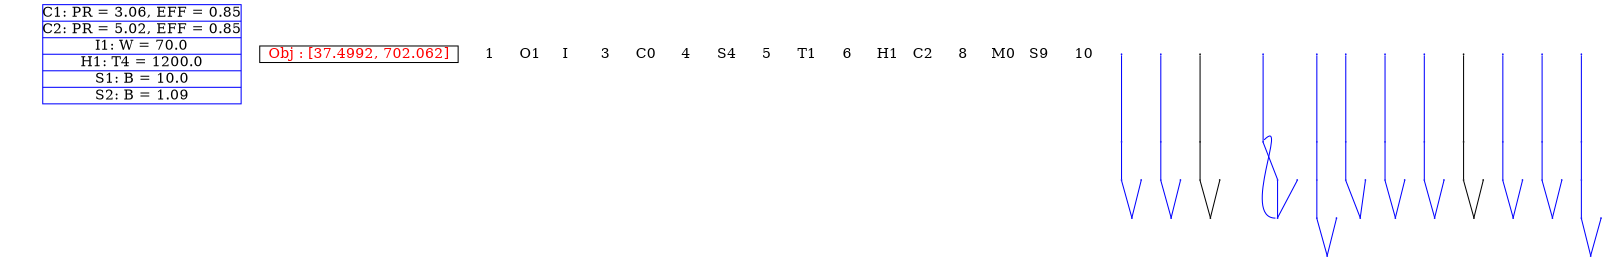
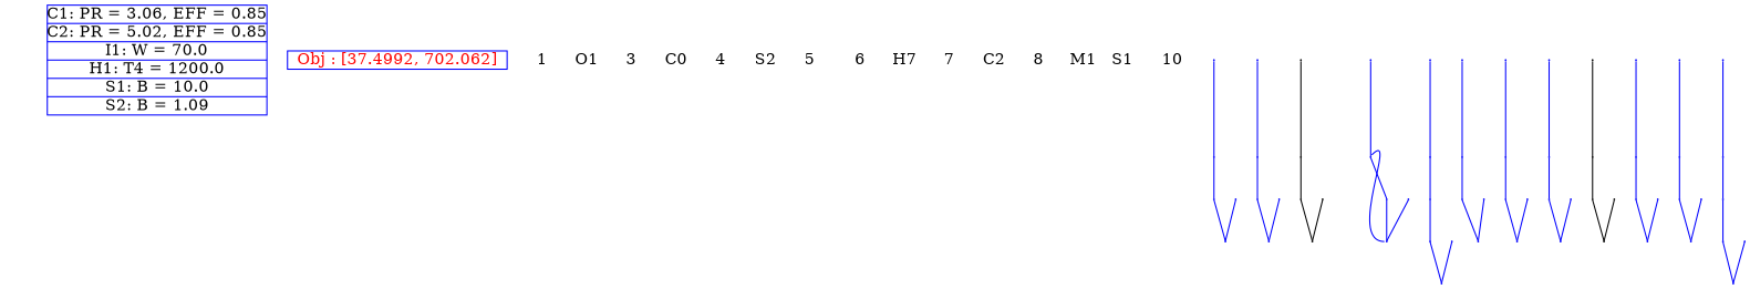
  graph {
    node [color=blue fixedsize=true shape=point]
    edge [color=blue]
    sizeNode1 [color=white height=0.01 width=0.01]
    sizeNode2 [color=white height=0.01 width=0.01]
    n3 [height=1.3333333333333333 label="{C1:  PR = 3.06, EFF = 0.85|C2:  PR = 5.02, EFF = 0.85|I1:  W = 70.0|H1:  T4 = 1200.0|S1:  B = 10.0|S2:  B = 1.09}" shape=record width=2.6666666666666665]
-   n4 [color=black fontcolor=red height=0.2222222222222222 label="Obj : [37.4992, 702.062]" shape=box width=2.6666666666666665]
+   n4 [fontcolor=red height=0.2222222222222222 label="Obj : [37.4992, 702.062]" shape=box width=2.6666666666666665]
    1 [color=white height=0 shape=box width=0 fixedsize=""]
    n6 [color=white height=0.2222222222222222 label=O1 shape=box style=filled width=0.2222222222222222]
-   n7 [color=white height=0.2222222222222222 label=I shape=box style=filled width=0.2222222222222222]
    3 [color=white height=0 shape=box width=0 fixedsize=""]
    n9 [color=white height=0.2222222222222222 label=C0 shape=box style=filled width=0.2222222222222222]
    4 [color=white height=0 shape=box width=0 fixedsize=""]
-   n11 [color=white height=0.2222222222222222 label=S4 shape=box style=filled width=0.2222222222222222]
+   n11 [color=white height=0.2222222222222222 label=S2 shape=box style=filled width=0.2222222222222222]
    5 [color=white height=0 shape=box width=0 fixedsize=""]
-   n13 [color=white height=0.2222222222222222 label=T1 shape=box style=filled width=0.2222222222222222]
    6 [color=white height=0 shape=box width=0 fixedsize=""]
-   n15 [color=white height=0.2222222222222222 label=H1 shape=box style=filled width=0.2222222222222222]
+   n15 [color=white height=0.2222222222222222 label=H7 shape=box style=filled width=0.2222222222222222]
+   7 [color=white height=0 shape=box width=0 fixedsize=""]
    n17 [color=white height=0.2222222222222222 label=C2 shape=box style=filled width=0.2222222222222222]
    8 [color=white height=0 shape=box width=0 fixedsize=""]
-   n19 [color=white height=0.2222222222222222 label=M0 shape=box style=filled width=0.2222222222222222]
-   n20 [color=white height=0.2222222222222222 label=S9 shape=box style=filled width=0.2222222222222222]
+   n19 [color=white height=0.2222222222222222 label=M1 shape=box style=filled width=0.2222222222222222]
+   n20 [color=white height=0.2222222222222222 label=S1 shape=box style=filled width=0.2222222222222222]
    10 [color=white height=0 shape=box width=0 fixedsize=""]
    "1_e" [height=0.01 width=0.01]
    "1s_e" [height=0.01 width=0.01]
    blankNode275 [height=0.01 width=0.01]
    C1t_nw [height=0.01 width=0.01]
    C1_nw [height=0.01 width=0.01]
    C1_ne [height=0.01 width=0.01]
    C1s_ne [height=0.01 width=0.01]
    blankNode276 [height=0.01 width=0.01]
    S2t_w [height=0.01 width=0.01]
    S2_w [height=0.01 width=0.01]
    C1_e [color=black height=0.01 width=0.01]
    C1s_e [color=black height=0.01 width=0.01]
    blankNode277 [color=black height=0.01 width=0.01]
    T1t_w [color=black height=0.01 width=0.01]
    T1_w [color=black height=0.01 width=0.01]
    S2_ne [height=0.01 width=0.01]
    S2s_ne [height=0.01 width=0.01]
    H1t_w [height=0.01 width=0.01]
    blankNode278 [height=0.01 width=0.01]
    H1_w [height=0.01 width=0.01]
    S2_se [height=0.01 width=0.01]
    S2s_se [height=0.01 width=0.01]
    blankNode279 [height=0.01 width=0.01]
    blankNode280 [height=0.01 width=0.01]
    C2_nw [height=0.01 width=0.01]
    C2t_nw [height=0.01 width=0.01]
    H1_e [height=0.01 width=0.01]
    H1s_e [height=0.01 width=0.01]
    blankNode281 [height=0.01 width=0.01]
    M1t_nw [height=0.01 width=0.01]
    M1_nw [height=0.01 width=0.01]
    M1_e [height=0.01 width=0.01]
    M1s_e [height=0.01 width=0.01]
    blankNode282 [height=0.01 width=0.01]
    T1t_nw [height=0.01 width=0.01]
    T1_nw [height=0.01 width=0.01]
    T1_ne [height=0.01 width=0.01]
    T1s_ne [height=0.01 width=0.01]
    blankNode283 [height=0.01 width=0.01]
    S1t_w [height=0.01 width=0.01]
    S1_w [height=0.01 width=0.01]
    T1_e [color=black height=0.01 width=0.01]
    T1s_e [color=black height=0.01 width=0.01]
    blankNode284 [color=black height=0.01 width=0.01]
    C2t_w [color=black height=0.01 width=0.01]
    C2_w [color=black height=0.01 width=0.01]
    S1_ne [height=0.01 width=0.01]
    S1s_ne [height=0.01 width=0.01]
    blankNode285 [height=0.01 width=0.01]
    N1t_w [height=0.01 width=0.01]
    N1_w [height=0.01 width=0.01]
    S1_se [height=0.01 width=0.01]
    S1s_se [height=0.01 width=0.01]
    blankNode286 [height=0.01 width=0.01]
    "2t_w" [height=0.01 width=0.01]
    "2_w" [height=0.01 width=0.01]
    M1_sw [height=0.01 width=0.01]
    M1s_sw [height=0.01 width=0.01]
    blankNode287 [height=0.01 width=0.01]
    blankNode288 [height=0.01 width=0.01]
    C2_ne [height=0.01 width=0.01]
    C2t_ne [height=0.01 width=0.01]
    "1_e" -- "1s_e"
    "1s_e" -- blankNode275
    blankNode275 -- C1t_nw
    C1_nw -- C1t_nw
    C1_ne -- C1s_ne
    C1s_ne -- blankNode276
    blankNode276 -- S2t_w
    S2_w -- S2t_w
    C1_e -- C1s_e [color=black]
    C1s_e -- blankNode277 [color=black]
    blankNode277 -- T1t_w [color=black]
    T1_w -- T1t_w [color=black]
    S2_ne -- S2s_ne
    S2s_ne -- H1t_w [headport=w tailport=ne]
    S2s_ne -- blankNode278
    blankNode278 -- H1t_w
    H1_w -- H1t_w
    S2_se -- S2s_se
    S2s_se -- blankNode279
    blankNode279 -- blankNode280
    blankNode280 -- C2t_nw
    C2_nw -- C2t_nw
    H1_e -- H1s_e
    H1s_e -- blankNode281
    blankNode281 -- M1t_nw
    M1_nw -- M1t_nw
    M1_e -- M1s_e
    M1s_e -- blankNode282
    blankNode282 -- T1t_nw
    T1_nw -- T1t_nw
    T1_ne -- T1s_ne
    T1s_ne -- blankNode283
    blankNode283 -- S1t_w
    S1_w -- S1t_w
    T1_e -- T1s_e [color=black]
    T1s_e -- blankNode284 [color=black]
    blankNode284 -- C2t_w [color=black]
    C2_w -- C2t_w [color=black]
    S1_ne -- S1s_ne
    S1s_ne -- blankNode285
    blankNode285 -- N1t_w
    N1_w -- N1t_w
    S1_se -- S1s_se
    S1s_se -- blankNode286
    blankNode286 -- "2t_w"
    "2_w" -- "2t_w"
    M1_sw -- M1s_sw
    M1s_sw -- blankNode287
    blankNode287 -- blankNode288
    blankNode288 -- C2t_ne
    C2_ne -- C2t_ne
  }
